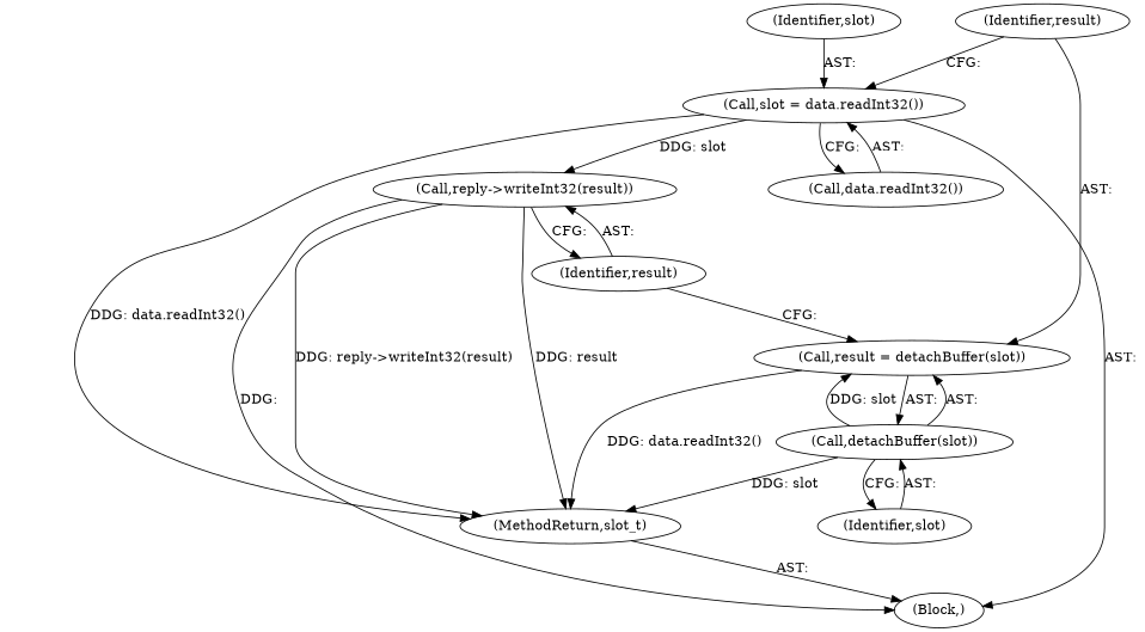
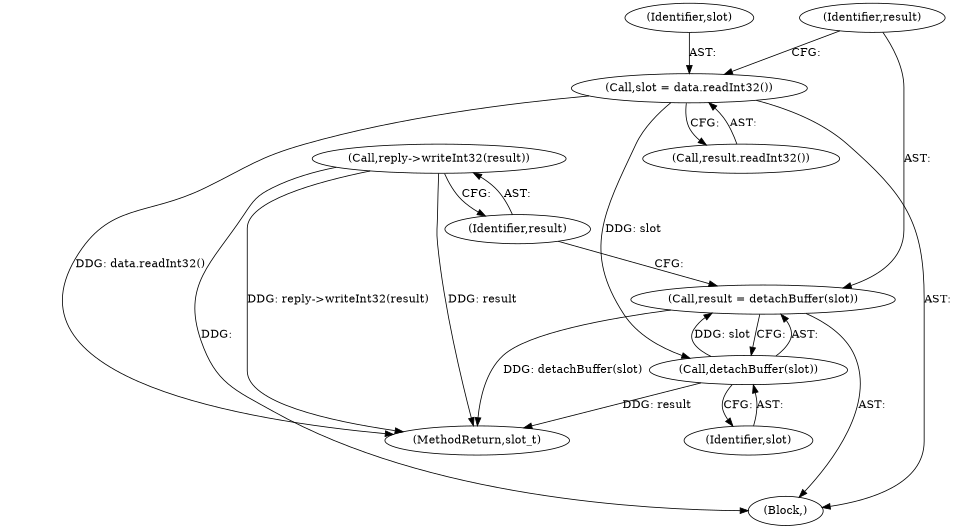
  digraph {
    n1 [label="(Call,reply->writeInt32(result))"]
    n2 [label="(MethodReturn,slot_t)"]
    n3 [label="(Block,)"]
    n4 [label="(Identifier,result)"]
    n5 [label="(Call,result = detachBuffer(slot))"]
    n6 [label="(Call,detachBuffer(slot))"]
    n7 [label="(Identifier,slot)"]
    n8 [label="(Call,slot = data.readInt32())"]
-   n9 [label="(Call,data.readInt32())"]
+   n9 [label="(Call,result.readInt32())"]
    n10 [label="(Identifier,slot)"]
    n11 [label="(Identifier,result)"]
    n1 -> n2 [label="DDG: reply->writeInt32(result)"]
    n1 -> n2 [label="DDG: result"]
    n1 -> n3 [label="DDG: "]
    n1 -> n4 [label="CFG: "]
    n4 -> n1 [label="AST: "]
    n4 -> n5 [label="CFG: "]
-   n5 -> n2 [label="DDG: data.readInt32()"]
-   n2 -> n3 [label="AST: "]
-   n5 -> n6 [label="AST: "]
-   n6 -> n2 [label="DDG: slot"]
+   n5 -> n2 [label="DDG: detachBuffer(slot)"]
+   n5 -> n3 [label="AST: "]
+   n5 -> n6 [label="CFG: "]
+   n6 -> n2 [label="DDG: result"]
    n6 -> n5 [label="AST: "]
    n6 -> n5 [label="DDG: slot"]
    n6 -> n7 [label="CFG: "]
    n7 -> n6 [label="AST: "]
    n8 -> n2 [label="DDG: data.readInt32()"]
    n8 -> n3 [label="AST: "]
-   n8 -> n1 [label="DDG: slot"]
+   n8 -> n6 [label="DDG: slot"]
    n8 -> n9 [label="CFG: "]
    n9 -> n8 [label="AST: "]
    n10 -> n8 [label="AST: "]
    n11 -> n5 [label="AST: "]
    n11 -> n8 [label="CFG: "]
  }
